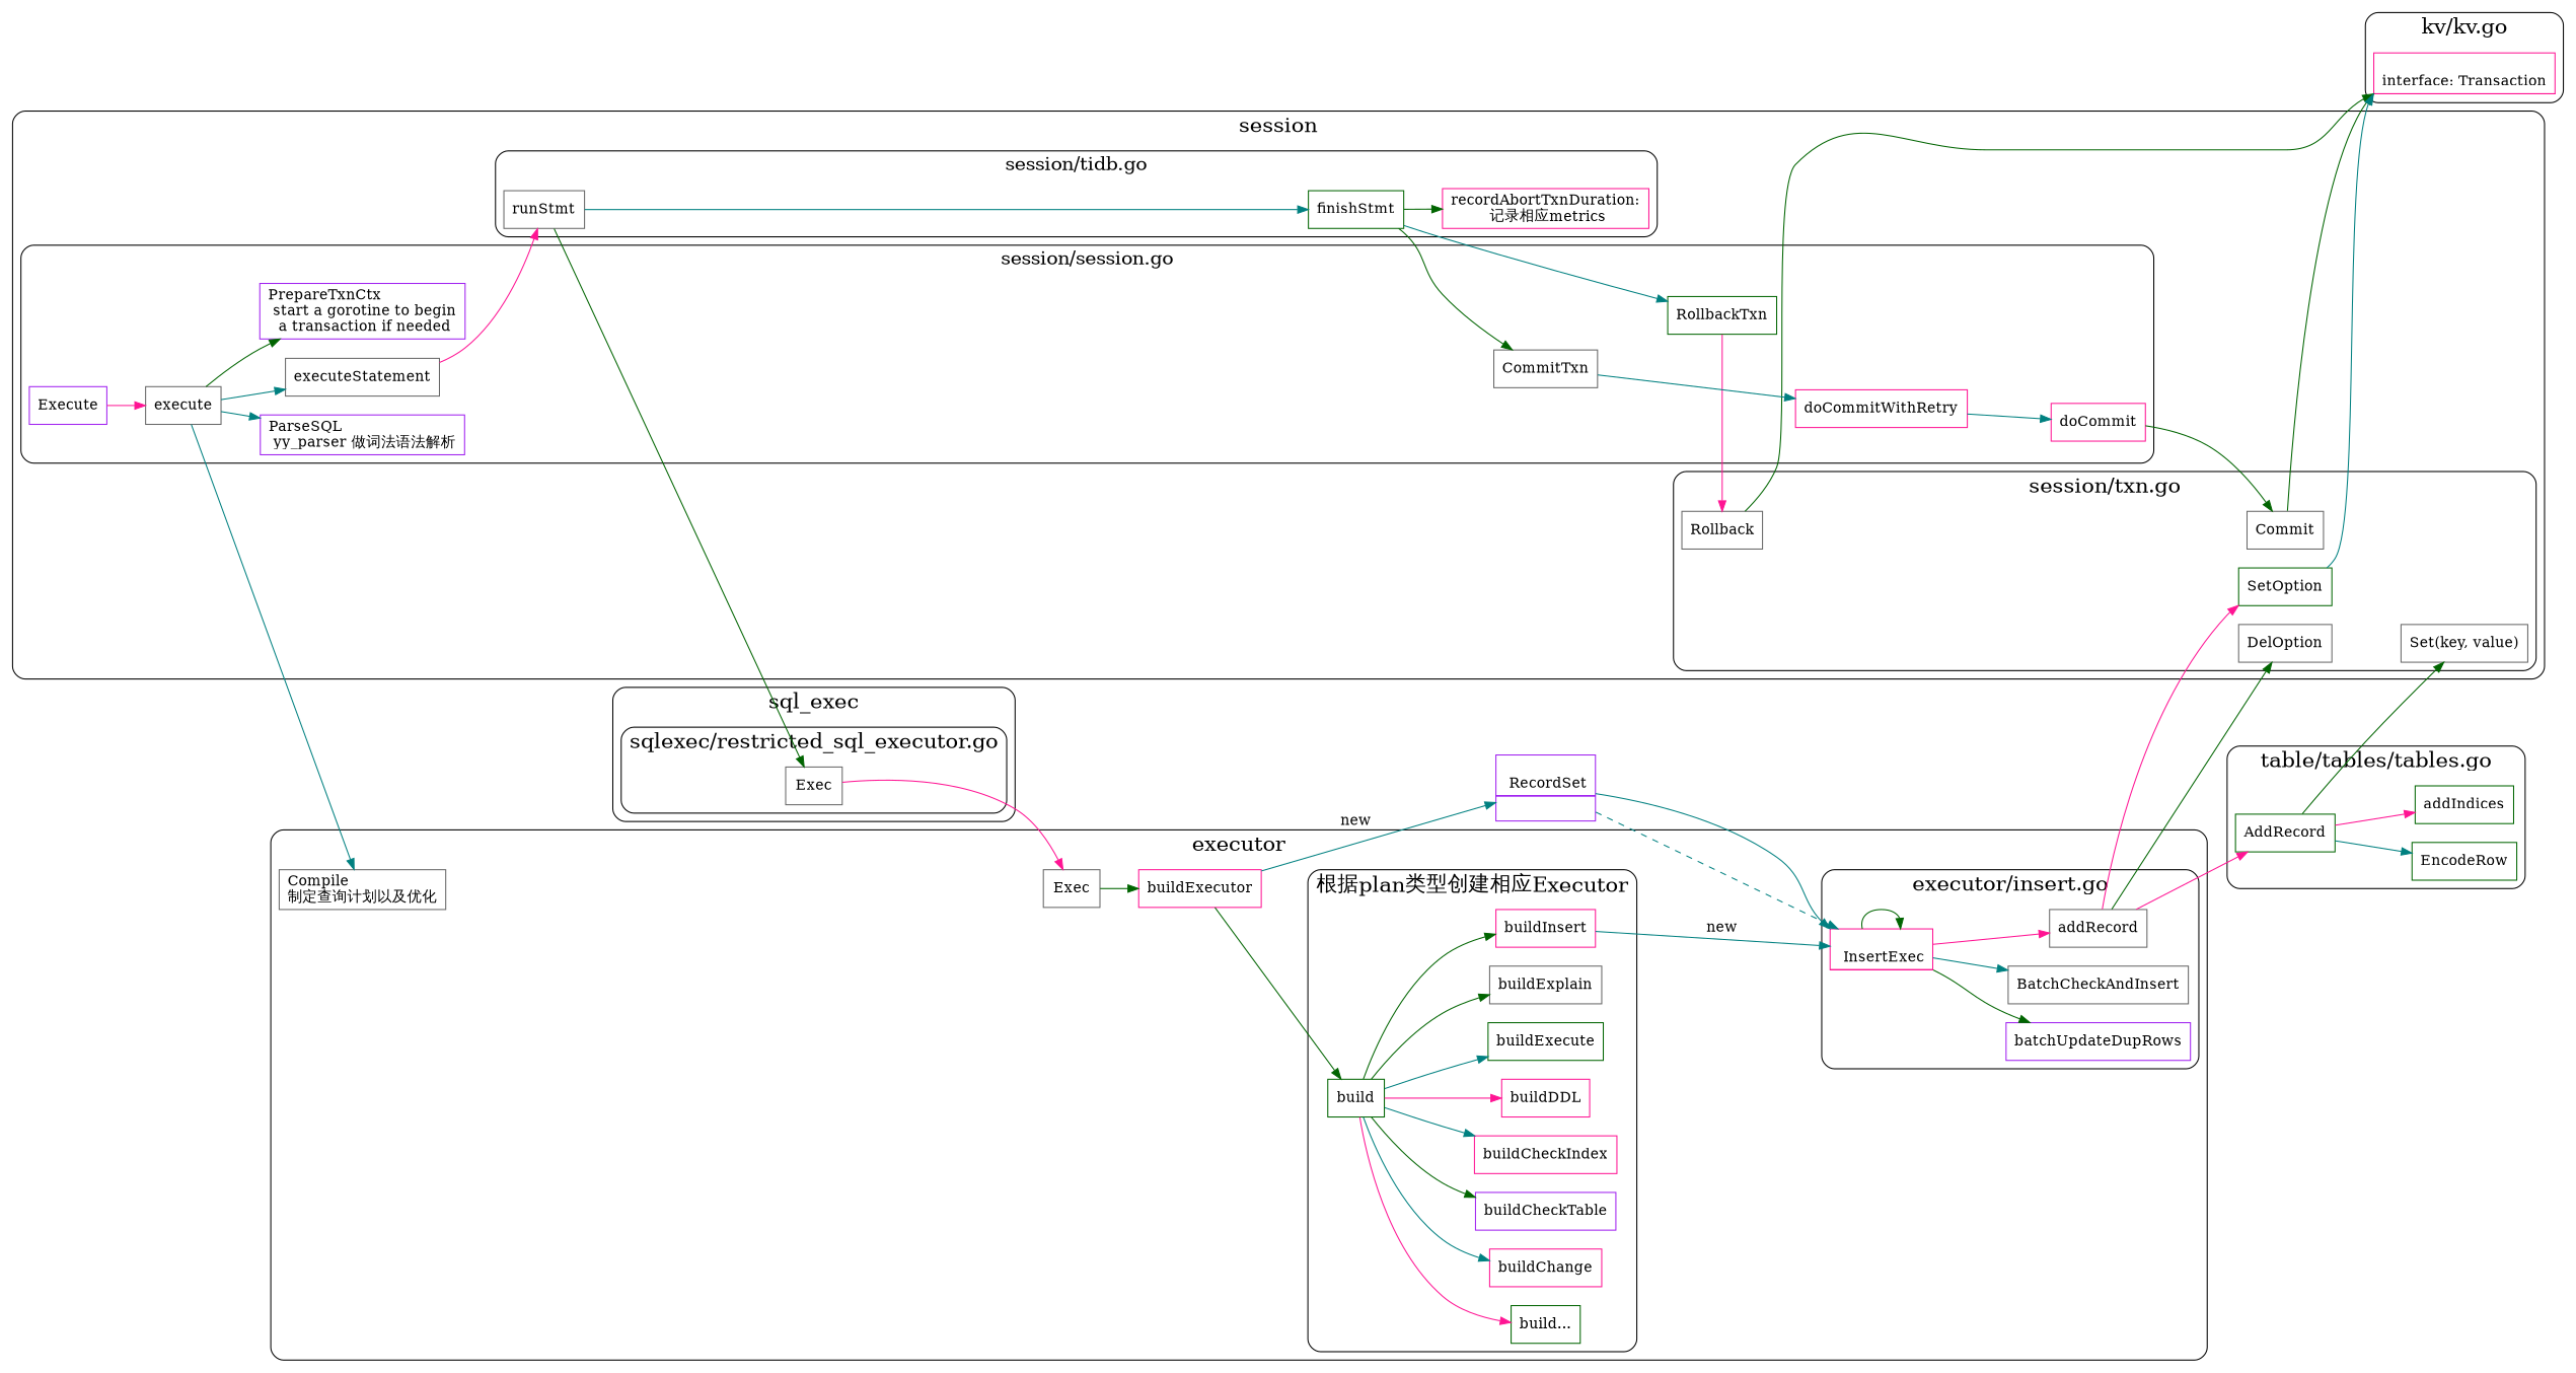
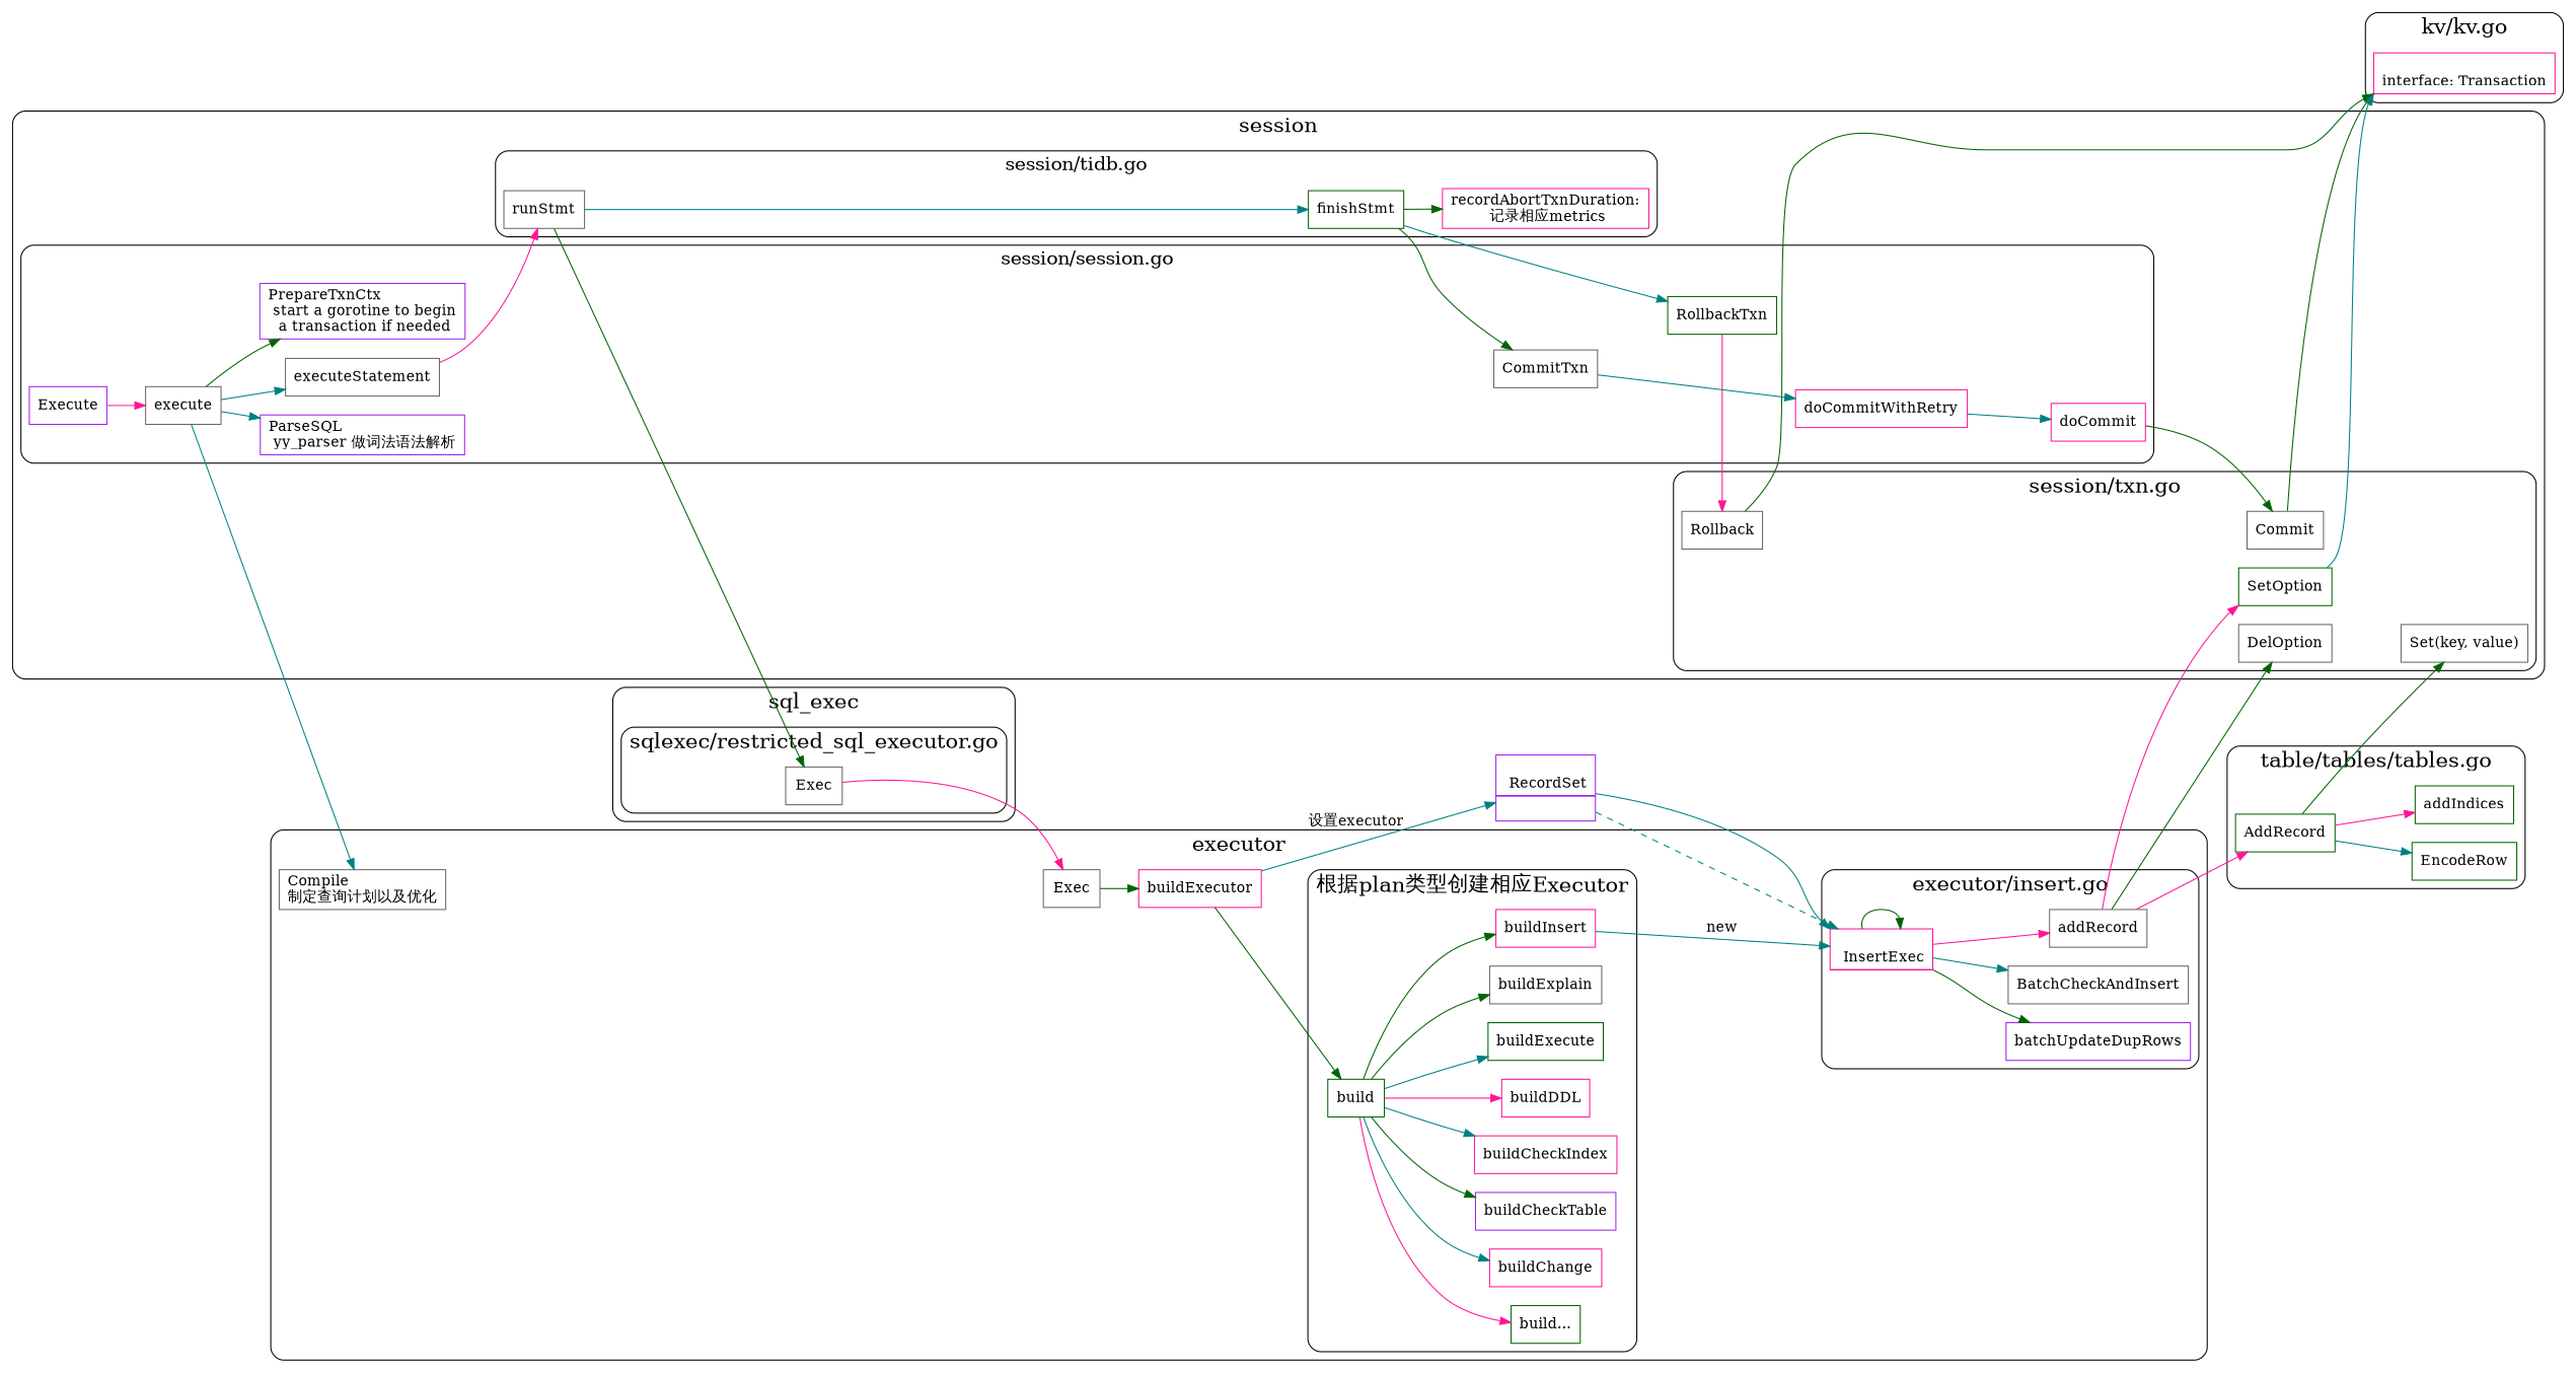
  digraph {
    newrank=true
    rankdir=LR
    node [color=gray40 shape=box]
    edge [color=teal]
    RollbackTxn [color=darkgreen]
    Rollback
    Execute [color=purple]
    execute
    n5 [color=purple label="ParseSQL\l yy_parser 做词法语法解析"]
    executeStatement
    n7 [color=purple label="PrepareTxnCtx\l start a gorotine to begin\l a transaction if needed"]
    CommitTxn
    doCommitWithRetry [color=deeppink]
    doCommit [color=deeppink]
    Commit
    SetOption [color=darkgreen]
    DelOption
    n14 [label="Set(key, value)"]
    runStmt
    n16 [color=deeppink label="recordAbortTxnDuration:\l 记录相应metrics"]
    finishStmt [color=darkgreen]
    build [color=darkgreen]
    buildChange [color=deeppink]
    buildCheckTable [color=purple]
    buildCheckIndex [color=deeppink]
    buildDDL [color=deeppink]
    buildExecute [color=darkgreen]
    buildExplain
    buildInsert [color=deeppink]
    n26 [color=darkgreen label="build..."]
    n27 [color=deeppink label="{{\n        InsertExec|\n          <exec> exec\l|\n          <Next> Next\l\n      }}" shape=record]
    batchUpdateDupRows [color=purple]
    BatchCheckAndInsert
    addRecord
    n31 [label="Compile\l制定查询计划以及优化"]
    n32 [label=Exec]
    buildExecutor [color=deeppink]
    n34 [color=deeppink label="{{\ninterface: Transaction|\n             <Commit> Commit\l|\n             <Rollback> Rollback\l|\n             <SetOption> SetOption\l\n    }}" shape=record]
    Exec
    n36 [color=darkgreen label=AddRecord]
    addIndices [color=darkgreen]
    EncodeRow [color=darkgreen]
    n39 [color=purple label="{{\n    RecordSet |\n      <executor> executor \l|\n      <Next> Next \l|\n  }}" shape=record]
    subgraph cluster_1 {
      fontsize=20
      label=session
      style=rounded
      subgraph sub_2 {
        fontsize=20
        label=session
        rank=same
        style=rounded
        RollbackTxn
        Rollback
      }
      subgraph cluster_3 {
        fontsize=18
        label="session/session.go"
        style=rounded
        RollbackTxn
        Execute
        execute
        n5
        executeStatement
        n7
        CommitTxn
        doCommitWithRetry
        doCommit
      }
      subgraph cluster_4 {
        fontsize=20
        label="session/txn.go"
        style=rounded
        Rollback
        Commit
        SetOption
        DelOption
        n14
      }
      subgraph cluster_5 {
        fontsize=18
        label="session/tidb.go"
        style=rounded
        runStmt
        n16
        finishStmt
      }
    }
    subgraph cluster_6 {
      fontsize=20
      label=executor
      style=rounded
      n31
      n32
      buildExecutor
      subgraph cluster_7 {
        fontsize=20
        label="根据plan类型创建相应Executor"
        style=rounded
        build
        buildChange
        buildCheckTable
        buildCheckIndex
        buildDDL
        buildExecute
        buildExplain
        buildInsert
        n26
      }
      subgraph cluster_8 {
        fontsize=20
        label="executor/insert.go"
        style=rounded
        n27
        batchUpdateDupRows
        BatchCheckAndInsert
        addRecord
      }
    }
    subgraph cluster_9 {
      fontsize=20
      label="kv/kv.go"
      style=rounded
      n34
    }
    subgraph cluster_10 {
      fontsize=20
      label=sql_exec
      style=rounded
      subgraph cluster_11 {
        fontsize=20
        label="sqlexec/restricted_sql_executor.go"
        style=rounded
        Exec
      }
    }
    subgraph cluster_12 {
      fontsize=20
      label="table/tables/tables.go"
      style=rounded
      n36
      addIndices
      EncodeRow
    }
    RollbackTxn -> Rollback [color=deeppink]
    Rollback -> n34 [color=darkgreen headport=Rollback]
    Execute -> execute [color=deeppink]
    execute -> n5
    execute -> executeStatement
    execute -> n7 [color=darkgreen]
    execute -> n31
    executeStatement -> runStmt [color=deeppink]
    CommitTxn -> doCommitWithRetry
    doCommitWithRetry -> doCommit
    doCommit -> Commit [color=darkgreen]
    Commit -> n34 [color=darkgreen headport=Commit]
    SetOption -> n34 [headport=SetOption]
    runStmt -> finishStmt
    runStmt -> Exec [color=darkgreen]
    finishStmt -> RollbackTxn
    finishStmt -> CommitTxn [color=darkgreen]
    finishStmt -> n16 [color=darkgreen]
    build -> buildChange
    build -> buildCheckTable [color=darkgreen]
    build -> buildCheckIndex
    build -> buildDDL [color=deeppink]
    build -> buildExecute
    build -> buildExplain [color=darkgreen]
    build -> buildInsert [color=darkgreen]
    build -> n26 [color=deeppink]
    buildInsert -> n27 [label=new]
    n27 -> n27 [color=darkgreen headport=exec tailport=Next]
    n27 -> batchUpdateDupRows [color=darkgreen tailport=exec]
    n27 -> BatchCheckAndInsert [tailport=exec]
    n27 -> addRecord [color=deeppink tailport=exec]
    addRecord -> SetOption [color=deeppink]
    addRecord -> DelOption [color=darkgreen]
    addRecord -> n36 [color=deeppink]
    n32 -> buildExecutor [color=darkgreen]
    buildExecutor -> build [color=darkgreen]
-   buildExecutor -> n39 [headport=executor label=new]
+   buildExecutor -> n39 [headport=executor label="设置executor"]
    Exec -> n32 [color=deeppink]
    n36 -> n14 [color=darkgreen]
    n36 -> addIndices [color=deeppink]
    n36 -> EncodeRow
    n39 -> n27 [style=dashed tailport=executor]
    n39 -> n27 [headport=Next tailport=Next]
  }
